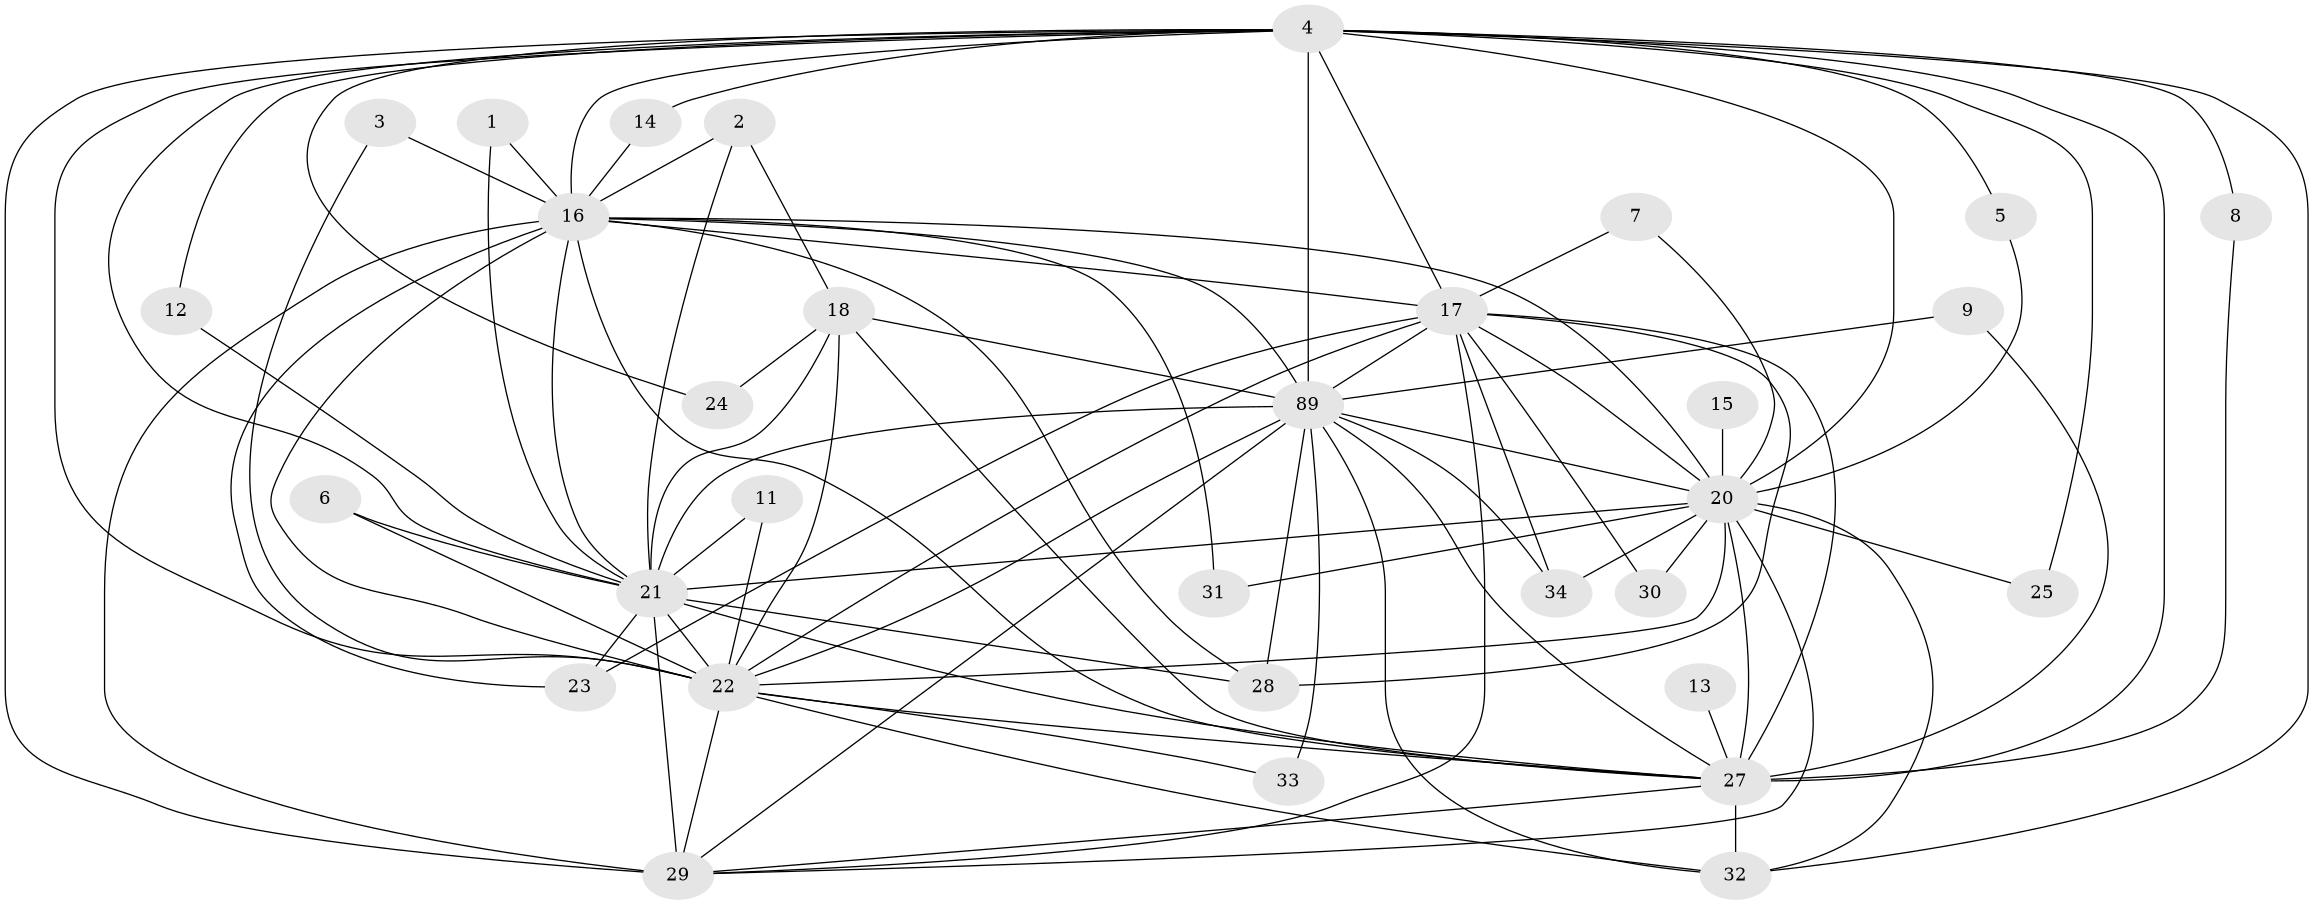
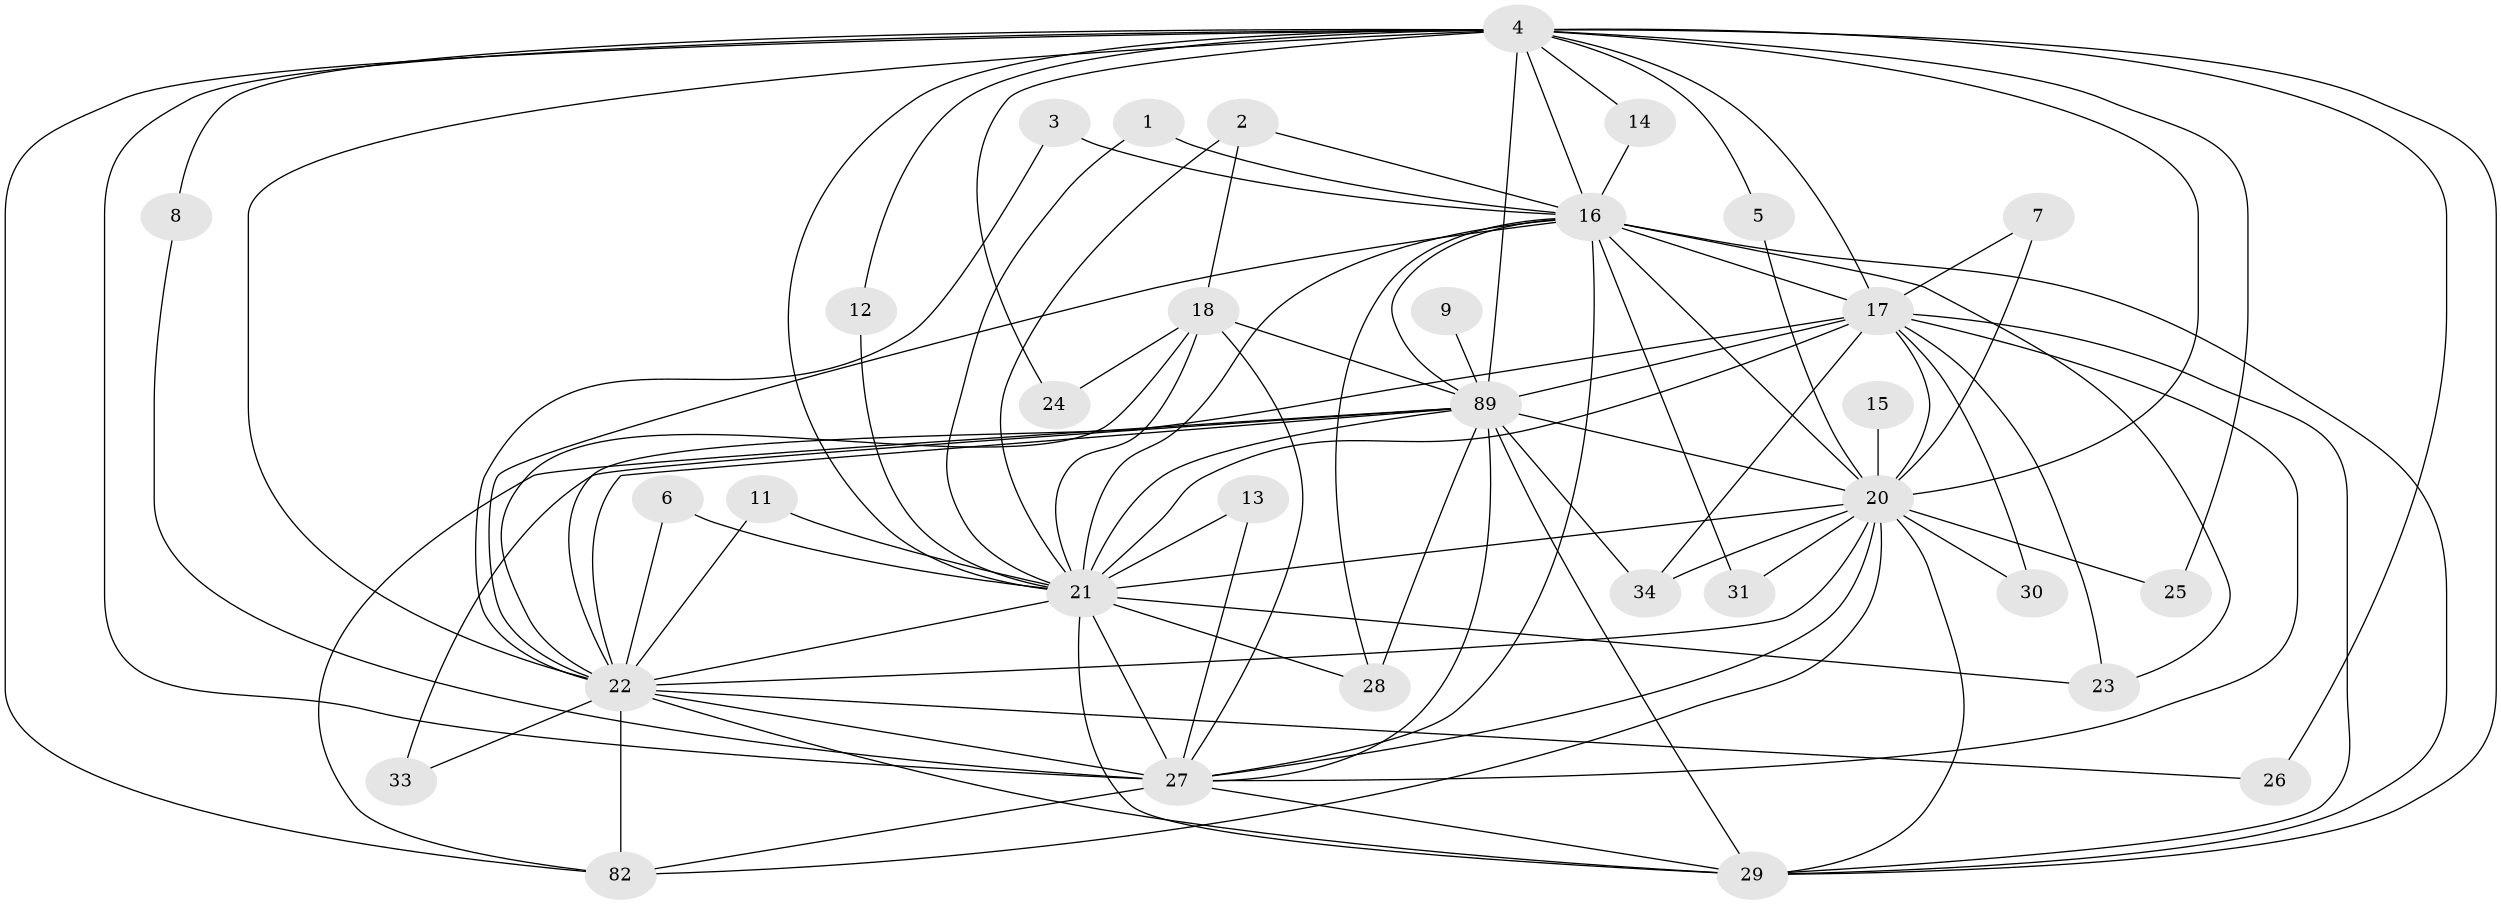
  graph {
    node [color=gray90 style=filled]
    edge [weight=1.0]
    1
    16
    21
    22
    17
    n6 [label=89]
    20
    27
    29
    23
    28
    31
    2
    18
    24
    3
-   32
+   26
+   32 [label=82]
    33
    4
    5
    8
    12
    14
    25
    30
    34
    6
    7
    9
    11
    13
    15
    1 -- 16
    1 -- 21
    16 -- 21 [weight=2.0]
    16 -- 22 [weight=2.0]
    16 -- 17 [weight=2.0]
    16 -- n6
    16 -- 20
    16 -- 27
    16 -- 29 [weight=3.0]
    16 -- 23
    16 -- 28 [weight=2.0]
    16 -- 31
    21 -- 22 [weight=3.0]
    21 -- 27
    21 -- 29 [weight=3.0]
    21 -- 23
    21 -- 28
    22 -- 27
    22 -- 29
+   22 -- 26
    22 -- 32
    22 -- 33
-   17 -- 28
+   17 -- 21
    17 -- 22
    17 -- n6 [weight=2.0]
    17 -- 20 [weight=2.0]
    17 -- 27
    17 -- 29 [weight=2.0]
    17 -- 23
    17 -- 30
    17 -- 34
    n6 -- 21
    n6 -- 22
    n6 -- 20
    n6 -- 27
    n6 -- 29 [weight=3.0]
    n6 -- 28
    n6 -- 32
    n6 -- 33
    n6 -- 34
    20 -- 21 [weight=2.0]
    20 -- 22
    20 -- 27
    20 -- 29
    20 -- 31
    20 -- 32
    20 -- 25
    20 -- 30
    20 -- 34
    27 -- 29
    27 -- 32
    2 -- 16
    2 -- 21
    2 -- 18
    18 -- 21
    18 -- 22
    18 -- n6
    18 -- 27
    18 -- 24
    3 -- 16
    3 -- 22
    4 -- 16 [weight=2.0]
    4 -- 21 [weight=3.0]
    4 -- 22 [weight=2.0]
    4 -- 17 [weight=2.0]
    4 -- n6 [weight=3.0]
    4 -- 20 [weight=2.0]
    4 -- 27 [weight=3.0]
    4 -- 29 [weight=2.0]
    4 -- 24
+   4 -- 26 [weight=2.0]
    4 -- 32
    4 -- 5
    4 -- 8
    4 -- 12
    4 -- 14
    4 -- 25
    5 -- 20
    8 -- 27
    12 -- 21
    14 -- 16
    6 -- 21
    6 -- 22
    7 -- 17
    7 -- 20
    9 -- n6
-   9 -- 27
    11 -- 21
    11 -- 22
+   13 -- 21
    13 -- 27
    15 -- 20 [weight=2.0]
  }
